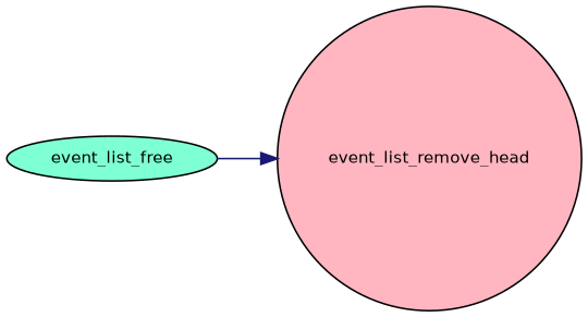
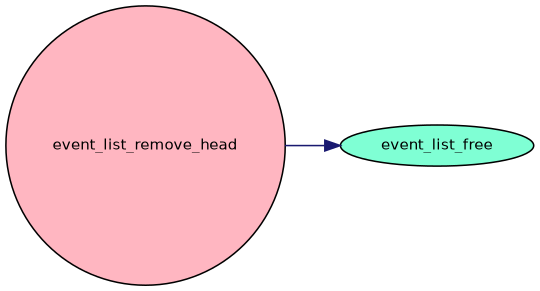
  digraph {
    rankdir=LR
    node [color=black fontname=Helvetica fontsize=10 style=filled]
    n1 [fillcolor=aquamarine fontcolor=black height=0.2 label=event_list_free shape=ellipse width=0.4]
    n2 [fillcolor=lightpink height=0.2 label=event_list_remove_head shape=circle width=0.4]
-   n1 -> n2 [color=midnightblue fontname=Helvetica fontsize=10 labelfontname=Helvetica labelfontsize=10 style=solid]
+   n2 -> n1 [color=midnightblue fontname=Helvetica fontsize=10 labelfontname=Helvetica labelfontsize=10 style=solid]
  }
